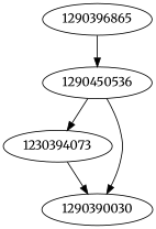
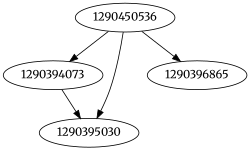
  strict digraph {
    fontname=Merriweather
    node [fontname=Merriweather]
    edge [fontname=Merriweather]
    1290450536
-   1290394073 [label=1230394073]
-   1290395030 [label=1290390030]
+   1290394073
+   1290395030
    n4 [label=1290396865]
    1290450536 -> 1290394073
    1290450536 -> 1290395030
    1290394073 -> 1290395030
-   n4 -> 1290450536
+   1290450536 -> n4
  }
